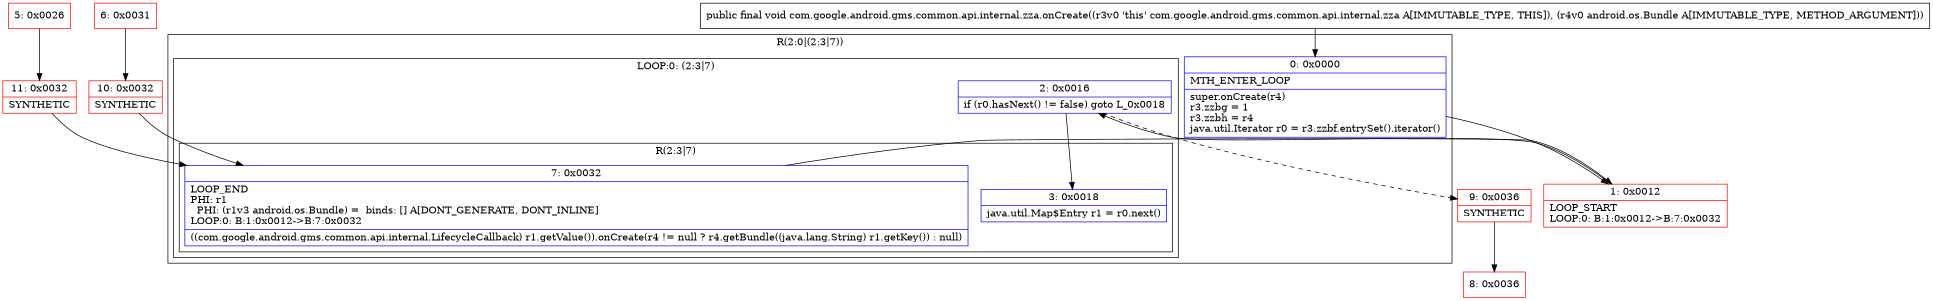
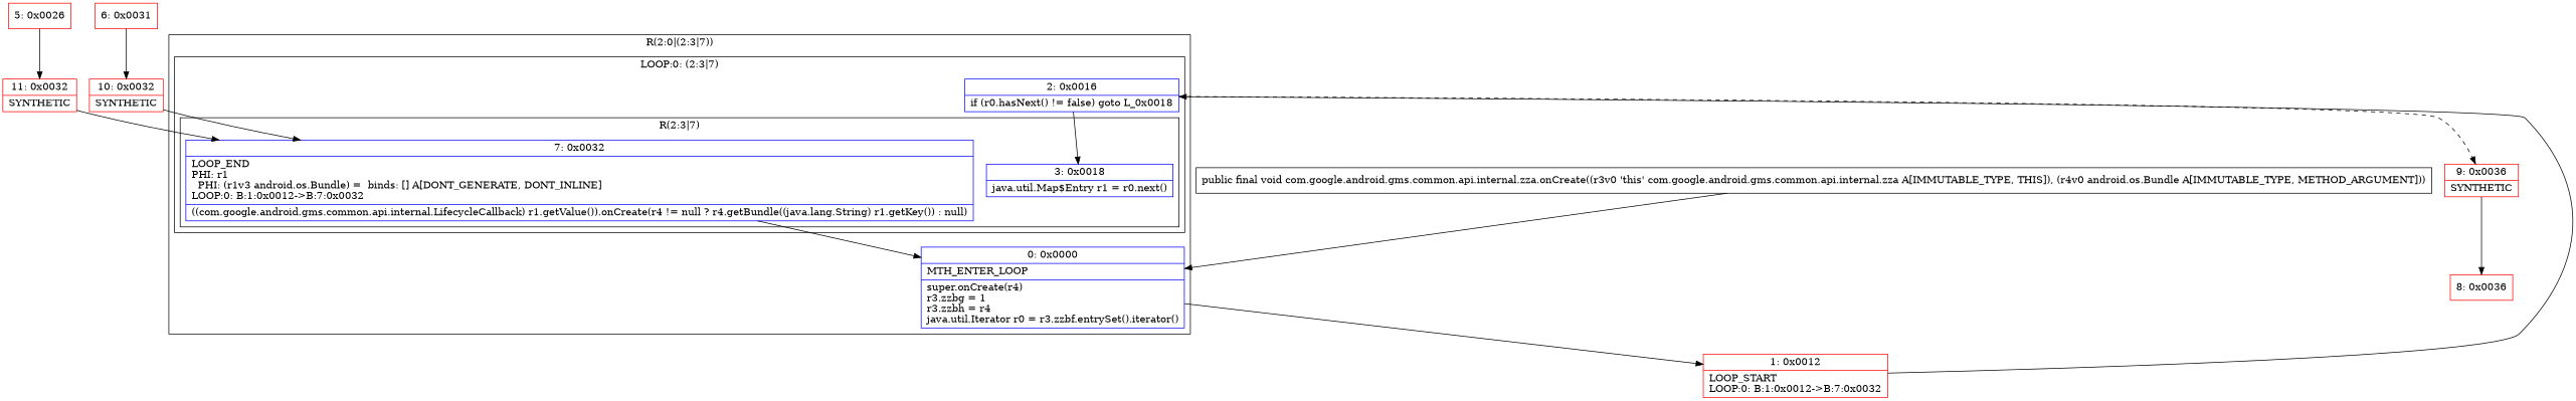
  digraph {
    node [color=red shape=record]
    n1 [color=blue label="{3\:\ 0x0018|java.util.Map$Entry r1 = r0.next()\l}"]
    n2 [color=blue label="{7\:\ 0x0032|LOOP_END\lPHI: r1 \l  PHI: (r1v3 android.os.Bundle) =  binds: [] A[DONT_GENERATE, DONT_INLINE]\lLOOP:0: B:1:0x0012\-\>B:7:0x0032\l|((com.google.android.gms.common.api.internal.LifecycleCallback) r1.getValue()).onCreate(r4 != null ? r4.getBundle((java.lang.String) r1.getKey()) : null)\l}"]
    n3 [color=blue label="{2\:\ 0x0016|if (r0.hasNext() != false) goto L_0x0018\l}"]
    n4 [color=blue label="{0\:\ 0x0000|MTH_ENTER_LOOP\l|super.onCreate(r4)\lr3.zzbg = 1\lr3.zzbh = r4\ljava.util.Iterator r0 = r3.zzbf.entrySet().iterator()\l}"]
    n5 [label="{1\:\ 0x0012|LOOP_START\lLOOP:0: B:1:0x0012\-\>B:7:0x0032\l}"]
    n6 [label="{9\:\ 0x0036|SYNTHETIC\l}"]
    n7 [label="{8\:\ 0x0036}"]
    n8 [label="{5\:\ 0x0026}"]
    n9 [label="{11\:\ 0x0032|SYNTHETIC\l}"]
    n10 [label="{6\:\ 0x0031}"]
    n11 [label="{10\:\ 0x0032|SYNTHETIC\l}"]
    n12 [label="{public final void com.google.android.gms.common.api.internal.zza.onCreate((r3v0 'this' com.google.android.gms.common.api.internal.zza A[IMMUTABLE_TYPE, THIS]), (r4v0 android.os.Bundle A[IMMUTABLE_TYPE, METHOD_ARGUMENT])) }" color=""]
    subgraph cluster_1 {
      label="R(2:0|(2:3|7))"
      n4
      subgraph cluster_2 {
        label="LOOP:0: (2:3|7)"
        n3
        subgraph cluster_3 {
          label="R(2:3|7)"
          n1
          n2
        }
      }
    }
-   n2 -> n5
+   n2 -> n4
    n3 -> n1
    n3 -> n6 [style=dashed]
    n4 -> n5
    n5 -> n3
    n6 -> n7
    n8 -> n9
    n9 -> n2
    n10 -> n11
    n11 -> n2
    n12 -> n4
  }
